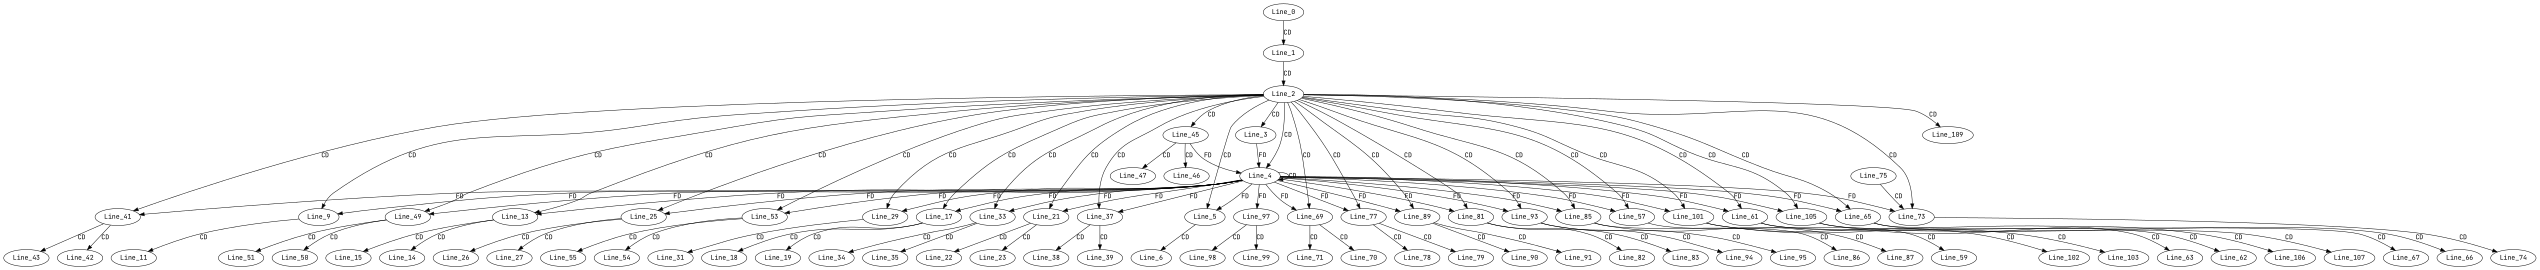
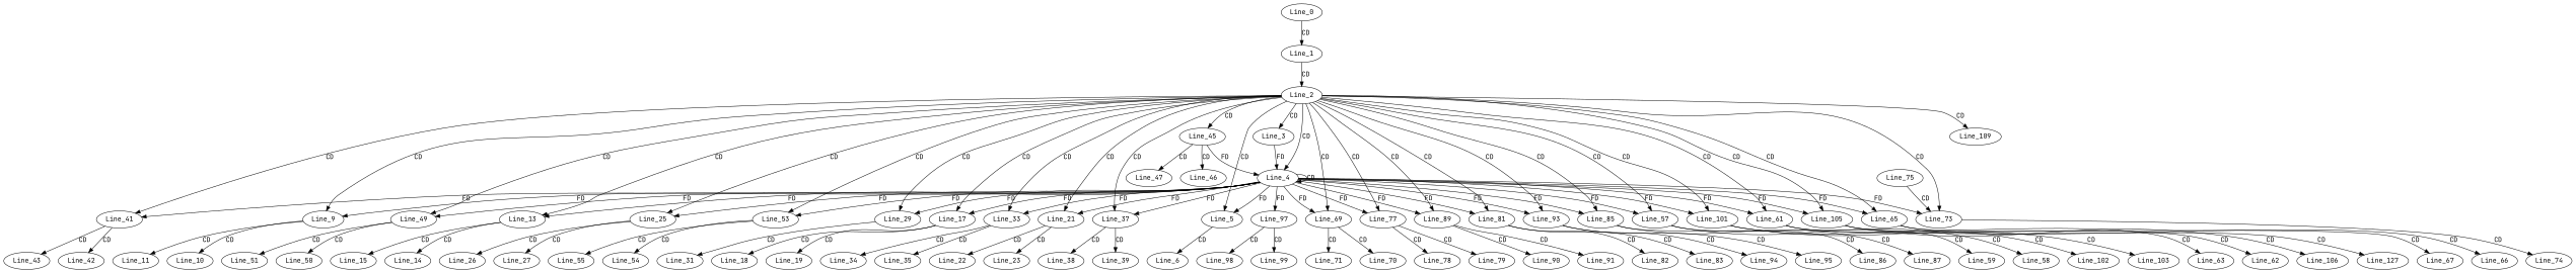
  digraph {
    fontname="JetBrains Mono"
    node [fontname="JetBrains Mono"]
    edge [fontname="JetBrains Mono"]
    Line_0
    Line_1
    Line_2
    Line_3
    Line_4
    Line_5
    Line_9
    Line_13
    Line_17
    Line_21
    Line_25
    Line_29
    Line_33
    Line_37
    Line_41
    Line_45
    Line_49
    Line_53
    Line_57
    Line_61
    Line_65
    Line_69
    Line_73
    Line_77
    Line_81
    Line_85
    Line_89
    Line_93
    Line_101
    Line_105
    Line_109
    Line_97
    Line_6
+   Line_10
    Line_11
    Line_14
    Line_15
    Line_18
    Line_19
    Line_22
    Line_23
    Line_26
    Line_27
    Line_31
    Line_34
    Line_35
    Line_38
    Line_39
    Line_42
    Line_43
    Line_46
    Line_47
    Line_50
    Line_51
    Line_54
    Line_55
+   Line_58
    Line_59
    Line_62
    Line_63
    Line_66
    Line_67
    Line_70
    Line_71
    Line_74
    Line_78
    Line_79
    Line_82
    Line_83
    Line_86
    Line_87
    Line_90
    Line_91
    Line_94
    Line_95
    Line_98
    Line_99
    Line_102
    Line_103
    Line_106
-   Line_107
+   Line_107 [label=Line_127]
    Line_75
    Line_0 -> Line_1 [label=CD]
    Line_1 -> Line_2 [label=CD]
    Line_2 -> Line_3 [label=CD]
    Line_2 -> Line_4 [label=CD]
    Line_2 -> Line_5 [label=CD]
    Line_2 -> Line_9 [label=CD]
    Line_2 -> Line_13 [label=CD]
    Line_2 -> Line_17 [label=CD]
    Line_2 -> Line_21 [label=CD]
    Line_2 -> Line_25 [label=CD]
    Line_2 -> Line_29 [label=CD]
    Line_2 -> Line_33 [label=CD]
    Line_2 -> Line_37 [label=CD]
    Line_2 -> Line_41 [label=CD]
    Line_2 -> Line_45 [label=CD]
    Line_2 -> Line_49 [label=CD]
    Line_2 -> Line_53 [label=CD]
    Line_2 -> Line_57 [label=CD]
    Line_2 -> Line_61 [label=CD]
    Line_2 -> Line_65 [label=CD]
    Line_2 -> Line_69 [label=CD]
    Line_2 -> Line_73 [label=CD]
    Line_2 -> Line_77 [label=CD]
    Line_2 -> Line_81 [label=CD]
    Line_2 -> Line_85 [label=CD]
    Line_2 -> Line_89 [label=CD]
    Line_2 -> Line_93 [label=CD]
    Line_2 -> Line_101 [label=CD]
    Line_2 -> Line_105 [label=CD]
    Line_2 -> Line_109 [label=CD]
    Line_3 -> Line_4 [label=FD]
    Line_4 -> Line_4 [label=CD]
    Line_4 -> Line_5 [label=FD]
    Line_4 -> Line_9 [label=FD]
    Line_4 -> Line_13 [label=FD]
    Line_4 -> Line_17 [label=FD]
    Line_4 -> Line_21 [label=FD]
    Line_4 -> Line_25 [label=FD]
    Line_4 -> Line_29 [label=FD]
    Line_4 -> Line_33 [label=FD]
    Line_4 -> Line_37 [label=FD]
    Line_4 -> Line_41 [label=FD]
    Line_4 -> Line_49 [label=FD]
    Line_4 -> Line_53 [label=FD]
    Line_4 -> Line_57 [label=FD]
    Line_4 -> Line_61 [label=FD]
    Line_4 -> Line_65 [label=FD]
    Line_4 -> Line_69 [label=FD]
    Line_4 -> Line_73 [label=FD]
    Line_4 -> Line_77 [label=FD]
    Line_4 -> Line_81 [label=FD]
    Line_4 -> Line_85 [label=FD]
    Line_4 -> Line_89 [label=FD]
    Line_4 -> Line_93 [label=FD]
    Line_4 -> Line_101 [label=FD]
    Line_4 -> Line_105 [label=FD]
    Line_4 -> Line_97 [label=FD]
    Line_5 -> Line_6 [label=CD]
+   Line_9 -> Line_10 [label=CD]
    Line_9 -> Line_11 [label=CD]
    Line_13 -> Line_14 [label=CD]
    Line_13 -> Line_15 [label=CD]
    Line_17 -> Line_18 [label=CD]
    Line_17 -> Line_19 [label=CD]
    Line_21 -> Line_22 [label=CD]
    Line_21 -> Line_23 [label=CD]
    Line_25 -> Line_26 [label=CD]
    Line_25 -> Line_27 [label=CD]
    Line_29 -> Line_31 [label=CD]
    Line_33 -> Line_34 [label=CD]
    Line_33 -> Line_35 [label=CD]
    Line_37 -> Line_38 [label=CD]
    Line_37 -> Line_39 [label=CD]
    Line_41 -> Line_42 [label=CD]
    Line_41 -> Line_43 [label=CD]
    Line_45 -> Line_4 [label=FD]
    Line_45 -> Line_46 [label=CD]
    Line_45 -> Line_47 [label=CD]
    Line_49 -> Line_50 [label=CD]
    Line_49 -> Line_51 [label=CD]
    Line_53 -> Line_54 [label=CD]
    Line_53 -> Line_55 [label=CD]
+   Line_57 -> Line_58 [label=CD]
    Line_57 -> Line_59 [label=CD]
    Line_61 -> Line_62 [label=CD]
    Line_61 -> Line_63 [label=CD]
    Line_65 -> Line_66 [label=CD]
    Line_65 -> Line_67 [label=CD]
    Line_69 -> Line_70 [label=CD]
    Line_69 -> Line_71 [label=CD]
    Line_73 -> Line_74 [label=CD]
    Line_77 -> Line_78 [label=CD]
    Line_77 -> Line_79 [label=CD]
    Line_81 -> Line_82 [label=CD]
    Line_81 -> Line_83 [label=CD]
    Line_85 -> Line_86 [label=CD]
    Line_85 -> Line_87 [label=CD]
    Line_89 -> Line_90 [label=CD]
    Line_89 -> Line_91 [label=CD]
    Line_93 -> Line_94 [label=CD]
    Line_93 -> Line_95 [label=CD]
    Line_101 -> Line_102 [label=CD]
    Line_101 -> Line_103 [label=CD]
    Line_105 -> Line_106 [label=CD]
    Line_105 -> Line_107 [label=CD]
    Line_97 -> Line_98 [label=CD]
    Line_97 -> Line_99 [label=CD]
    Line_75 -> Line_73 [label=CD]
  }
